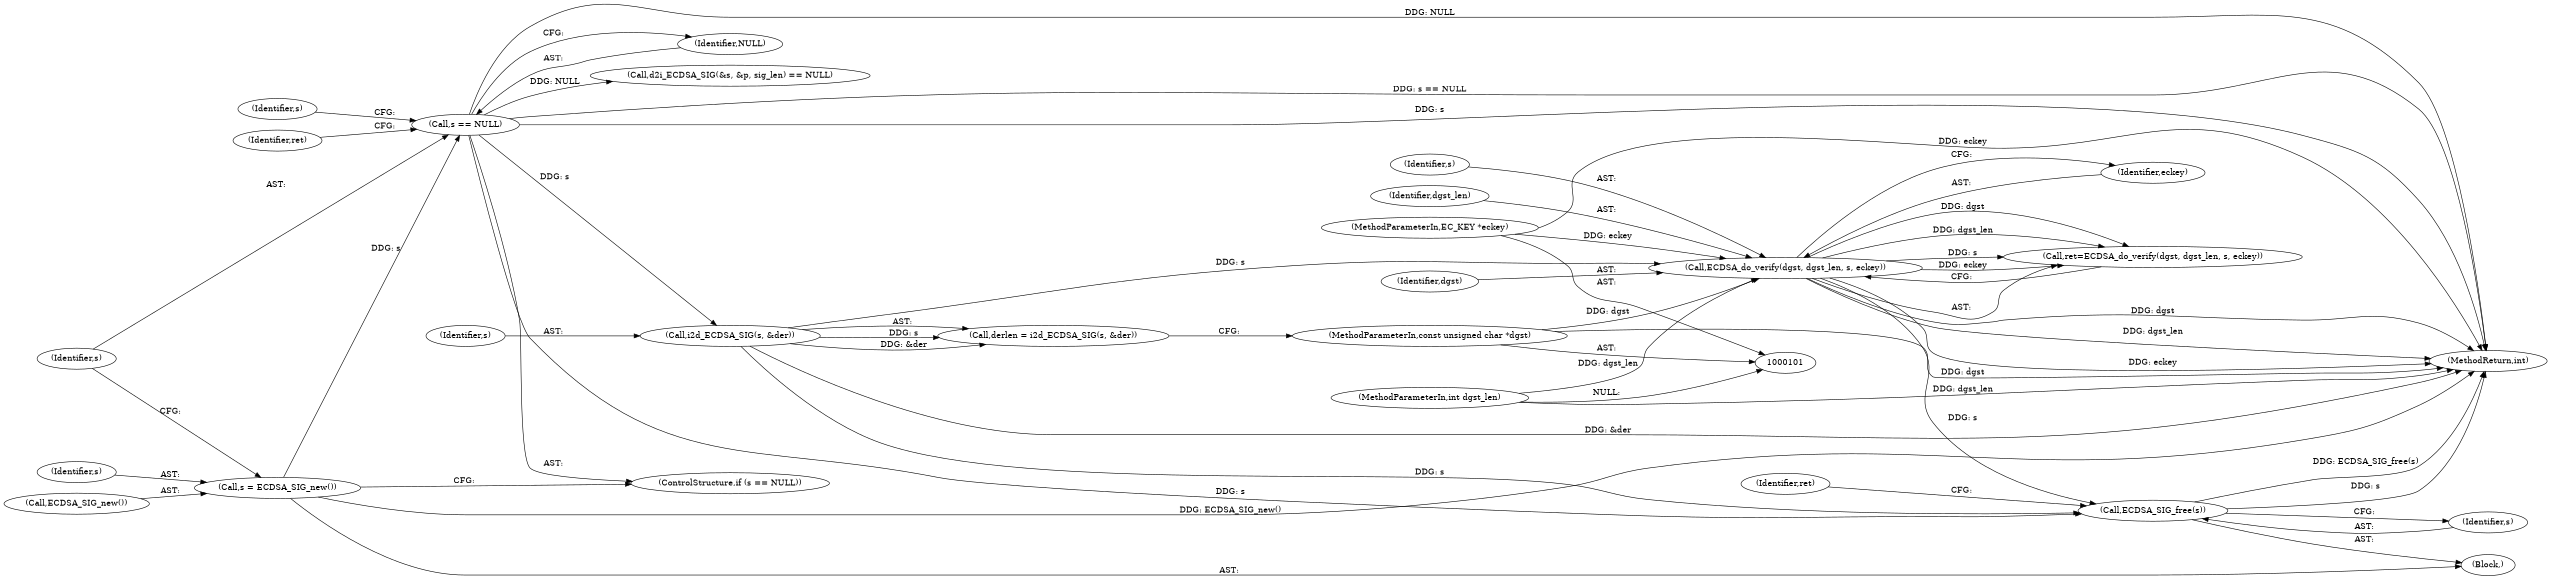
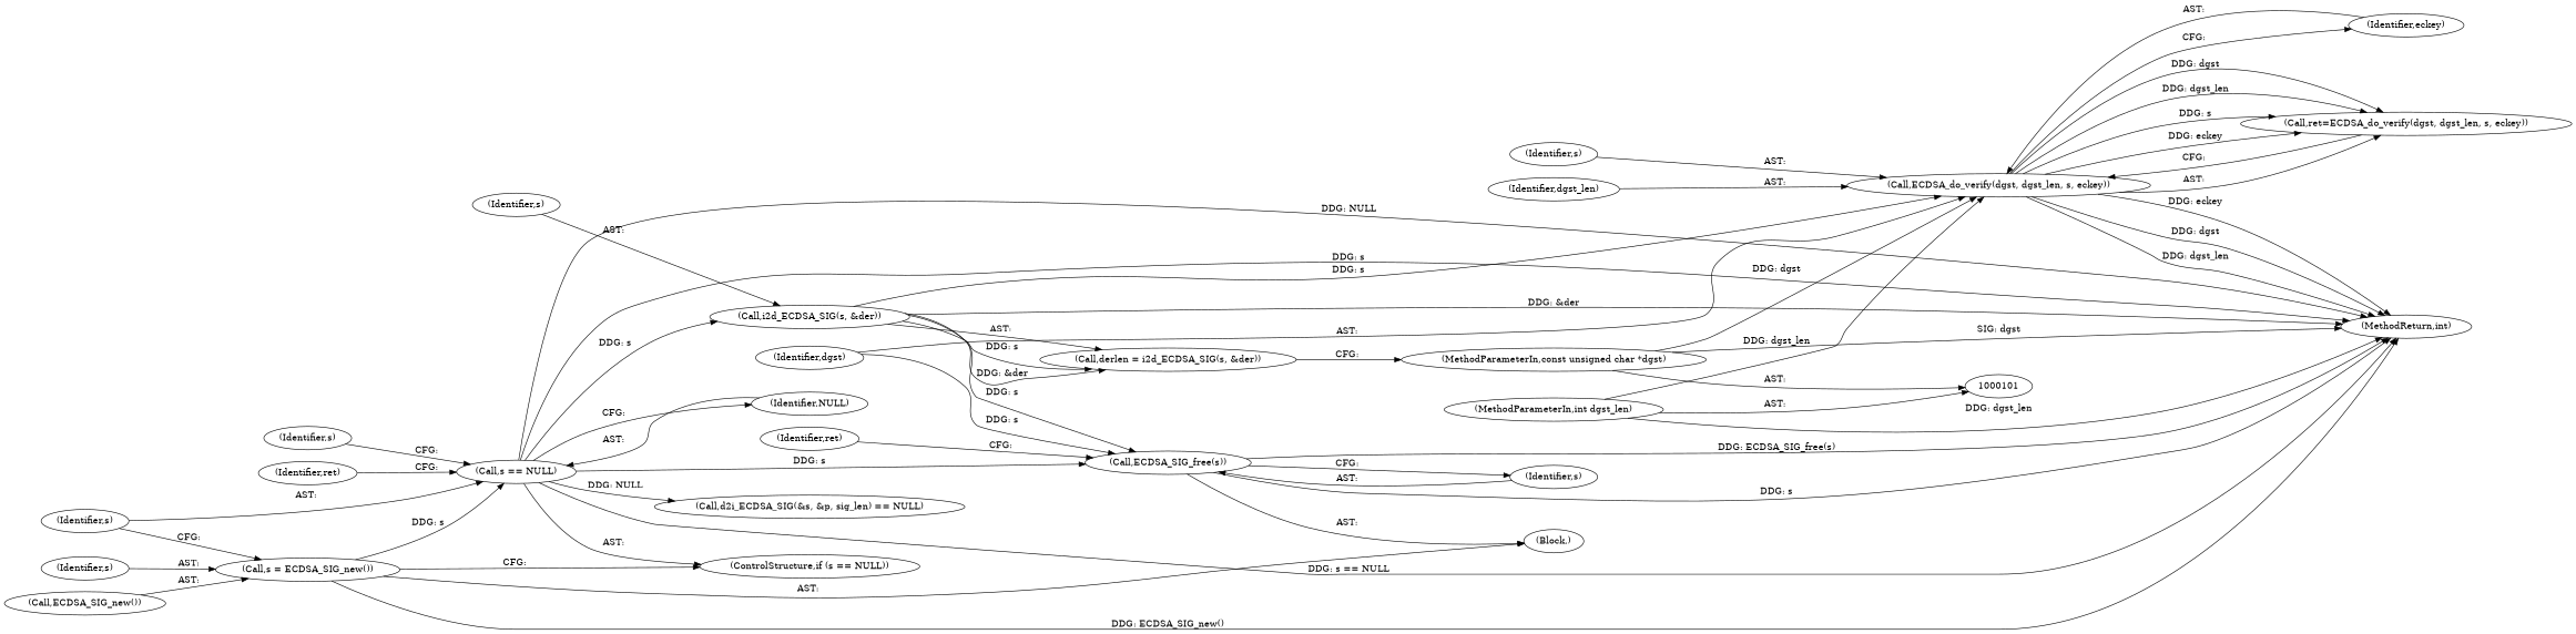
  digraph {
    rankdir=LR
    n1 [label="(Call,ECDSA_SIG_free(s))"]
    n2 [label="(MethodReturn,int)"]
    n3 [label="(Identifier,s)"]
    n4 [label="(Block,)"]
    n5 [label="(Call,ECDSA_do_verify(dgst, dgst_len, s, eckey))"]
    n6 [label="(Call,ret=ECDSA_do_verify(dgst, dgst_len, s, eckey))"]
    n7 [label="(Identifier,eckey)"]
    n8 [label="(MethodParameterIn,const unsigned char *dgst)"]
    1000101
    n10 [label="(MethodParameterIn,int dgst_len)"]
    n11 [label="(Call,i2d_ECDSA_SIG(s, &der))"]
    n12 [label="(Call,derlen = i2d_ECDSA_SIG(s, &der))"]
    n13 [label="(Call,s == NULL)"]
    n14 [label="(Identifier,NULL)"]
    n15 [label="(Call,d2i_ECDSA_SIG(&s, &p, sig_len) == NULL)"]
    n16 [label="(ControlStructure,if (s == NULL))"]
    n17 [label="(Call,s = ECDSA_SIG_new())"]
    n18 [label="(Call,ECDSA_SIG_new())"]
-   n19 [label="(MethodParameterIn,EC_KEY *eckey)"]
    n20 [label="(Identifier,s)"]
    n21 [label="(Identifier,dgst_len)"]
    n22 [label="(Identifier,s)"]
    n23 [label="(Identifier,s)"]
    n24 [label="(Identifier,dgst)"]
    n25 [label="(Identifier,s)"]
    n26 [label="(Identifier,ret)"]
    n27 [label="(Identifier,s)"]
    n28 [label="(Identifier,ret)"]
    n1 -> n2 [label="DDG: ECDSA_SIG_free(s)"]
    n1 -> n2 [label="DDG: s"]
    n1 -> n3 [label="CFG: "]
    n1 -> n4 [label="AST: "]
    n3 -> n1 [label="AST: "]
-   n5 -> n1 [label="DDG: s"]
+   n24 -> n1 [label="DDG: s"]
    n5 -> n2 [label="DDG: eckey"]
    n5 -> n2 [label="DDG: dgst"]
    n5 -> n2 [label="DDG: dgst_len"]
    n5 -> n6 [label="AST: "]
    n5 -> n6 [label="DDG: dgst"]
    n5 -> n6 [label="DDG: dgst_len"]
    n5 -> n6 [label="DDG: s"]
    n5 -> n6 [label="DDG: eckey"]
    n5 -> n7 [label="CFG: "]
    n6 -> n5 [label="CFG: "]
    n7 -> n5 [label="AST: "]
-   n8 -> n2 [label="DDG: dgst"]
+   n8 -> n2 [label="SIG: dgst"]
    n8 -> n5 [label="DDG: dgst"]
    n8 -> 1000101 [label="AST: "]
    n10 -> n2 [label="DDG: dgst_len"]
    n10 -> n5 [label="DDG: dgst_len"]
-   n10 -> 1000101 [label="NULL: "]
+   n10 -> 1000101 [label="AST: "]
    n11 -> n1 [label="DDG: s"]
    n11 -> n2 [label="DDG: &der"]
    n11 -> n5 [label="DDG: s"]
    n11 -> n12 [label="AST: "]
    n11 -> n12 [label="DDG: s"]
    n11 -> n12 [label="DDG: &der"]
    n12 -> n8 [label="CFG: "]
    n13 -> n1 [label="DDG: s"]
    n13 -> n2 [label="DDG: s == NULL"]
    n13 -> n2 [label="DDG: NULL"]
    n13 -> n2 [label="DDG: s"]
    n13 -> n11 [label="DDG: s"]
    n13 -> n14 [label="CFG: "]
    n13 -> n15 [label="DDG: NULL"]
    n13 -> n16 [label="AST: "]
    n14 -> n13 [label="AST: "]
    n17 -> n2 [label="DDG: ECDSA_SIG_new()"]
    n17 -> n4 [label="AST: "]
    n17 -> n13 [label="DDG: s"]
    n17 -> n16 [label="CFG: "]
    n18 -> n17 [label="AST: "]
-   n19 -> n2 [label="DDG: eckey"]
-   n19 -> n5 [label="DDG: eckey"]
-   n19 -> 1000101 [label="AST: "]
    n20 -> n17 [label="AST: "]
    n21 -> n5 [label="AST: "]
    n22 -> n13 [label="CFG: "]
    n23 -> n11 [label="AST: "]
    n24 -> n5 [label="AST: "]
    n25 -> n5 [label="AST: "]
    n26 -> n13 [label="CFG: "]
    n27 -> n13 [label="AST: "]
    n27 -> n17 [label="CFG: "]
    n28 -> n1 [label="CFG: "]
  }
